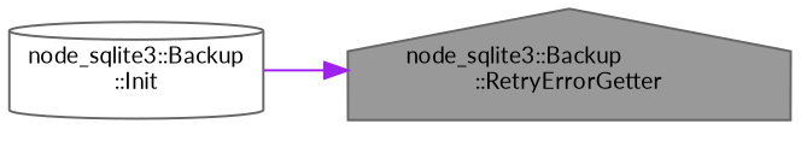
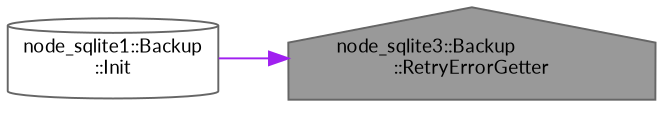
  digraph {
    rankdir=RL
    fontname=Lato
    node [fontname=Lato fontsize=10 style=filled]
    n1 [color=gray40 fillcolor=grey60 fontcolor=black height=0.2 label="node_sqlite3::Backup\l::RetryErrorGetter" shape=house width=0.4]
-   n2 [color=grey40 fillcolor=white height=0.2 label="node_sqlite3::Backup\l::Init" shape=cylinder width=0.4]
+   n2 [color=grey40 fillcolor=white height=0.2 label="node_sqlite1::Backup\l::Init" shape=cylinder width=0.4]
    n1 -> n2 [color=purple dir=back fontname=Lato fontsize=10 labelfontname=Helvetica labelfontsize=10 style=solid]
  }
